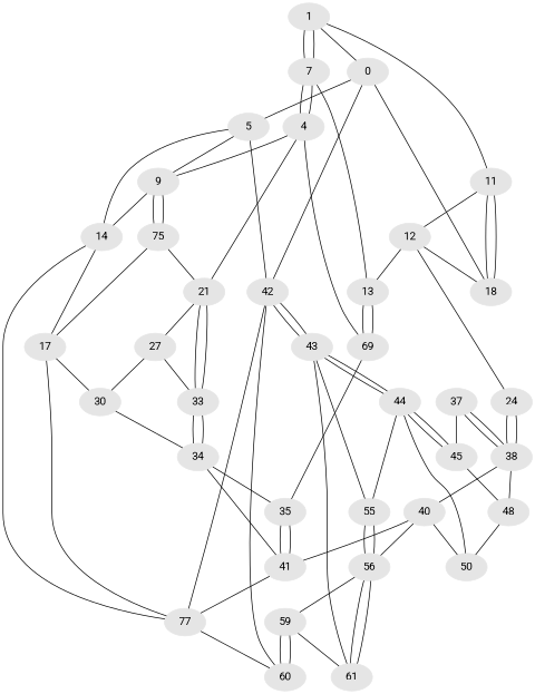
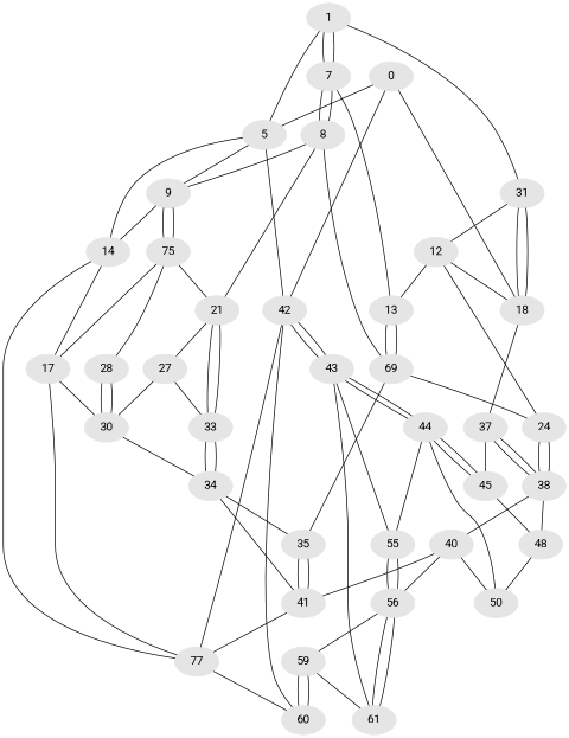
  graph {
    fontname=Roboto
    node [color=gray90 fontname=Roboto style=filled]
    edge [fontname=Roboto]
    1 [super="+2"]
    n2 [label=0 super="+4"]
    7
-   11
+   11 [label=31]
    5 [super="+6"]
    18 [super="+26"]
    42 [super="+63"]
-   8 [super="+20" label=4]
+   8 [super="+20"]
    13
    12 [super="+23"]
    9 [super="+10"]
    14
    37
    n14 [label=77 super="+53"]
    43 [super="+58"]
    60 [super="+64"]
    n17 [label=75 super="+16"]
    17 [super="+32"]
    n19 [label=69 super="+25"]
    21 [super="+22"]
    24
    35
    27 [super="+29"]
    33
+   28
    38 [super="+39"]
    30 [super="+31"]
    34 [super="+36"]
    45 [super="+46"]
    41 [super="+52"]
    40 [super="+51"]
    48 [super="+49"]
    50
    56 [super="+57"]
    61
    59 [super="+62"]
    44 [super="+54"]
    55
-   1 -- n2
+   1 -- 5
    1 -- 7
    1 -- 7
    1 -- 11
    n2 -- 5
    n2 -- 18
    n2 -- 42
    7 -- 8
    7 -- 8
    7 -- 13
    11 -- 18
    11 -- 18
    11 -- 12
    5 -- 42
    5 -- 9
    5 -- 14
+   18 -- 37
    42 -- n14
    42 -- 43
    42 -- 43
    42 -- 60
    8 -- 9
    8 -- n19
    8 -- 21
    13 -- n19
    13 -- n19
    12 -- 18
    12 -- 13
    12 -- 24
    9 -- 14
    9 -- n17
    9 -- n17
    14 -- n14
    14 -- 17
    37 -- 38
    37 -- 38
    37 -- 45
    n14 -- 60
    43 -- 61
    43 -- 44
    43 -- 44
    43 -- 55
    n17 -- 17
    n17 -- 21
+   n17 -- 28
    17 -- n14
    17 -- 30
+   n19 -- 24
    n19 -- 35
    21 -- 27
    21 -- 33
    21 -- 33
    24 -- 38
    24 -- 38
    35 -- 41
    35 -- 41
    27 -- 33
    27 -- 30
    33 -- 34
    33 -- 34
+   28 -- 30
+   28 -- 30
    38 -- 40
    38 -- 48
    30 -- 34
    34 -- 35
    34 -- 41
    45 -- 48 [weight=2]
    41 -- n14
    40 -- 41
    40 -- 50
    40 -- 56
    48 -- 50
    56 -- 61
    56 -- 61
    56 -- 59
    59 -- 60 [weight=2]
    59 -- 60
    59 -- 61
    44 -- 45
    44 -- 45
    44 -- 50
    44 -- 55
    55 -- 56
    55 -- 56
  }
